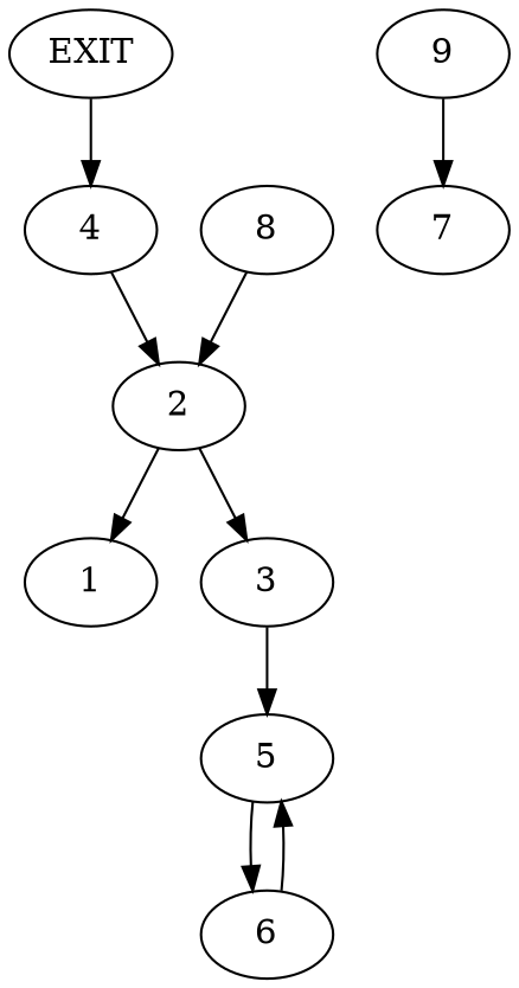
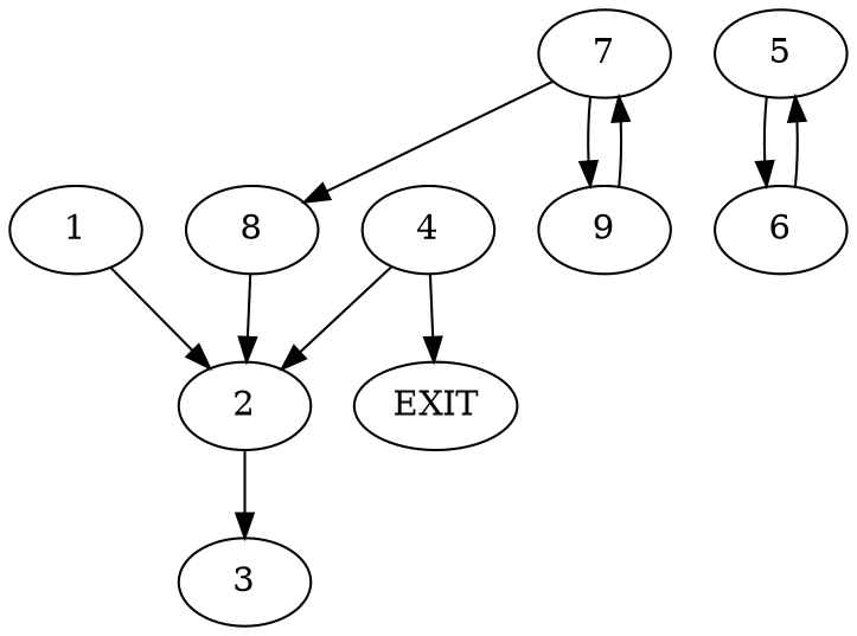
  digraph {
    1
    2
    n3 [label=EXIT]
    3
    5
    4
    6
    7
    8
    9
-   2 -> 1
+   1 -> 2
    2 -> 3
-   3 -> 5
    5 -> 6
    4 -> 2
-   n3 -> 4
+   4 -> n3
    6 -> 5
+   7 -> 8
+   7 -> 9
    8 -> 2
    9 -> 7
  }
